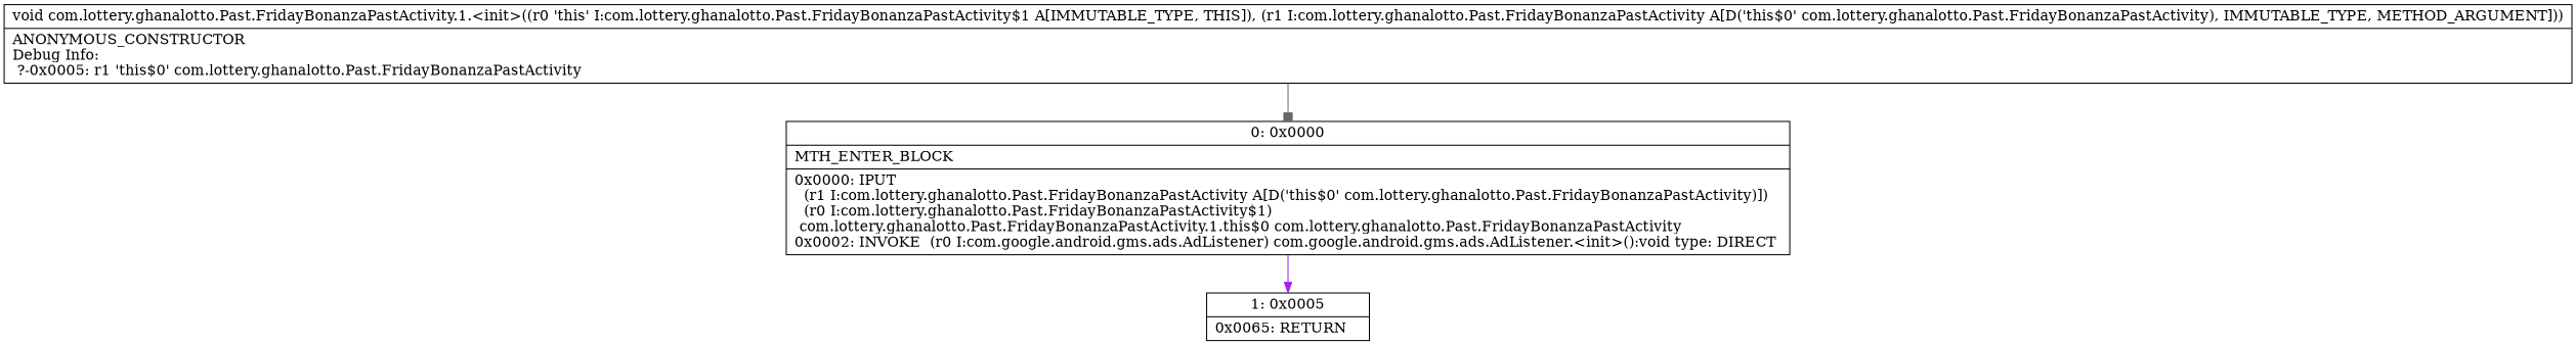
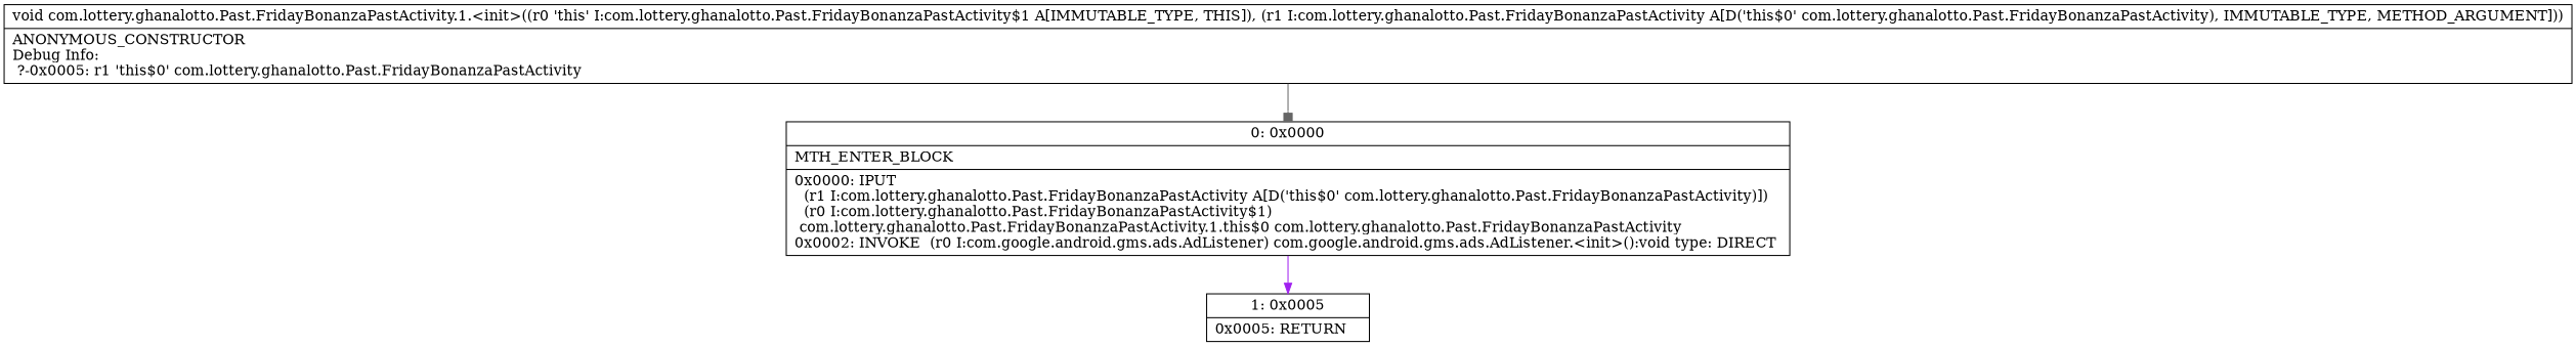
  digraph {
    node [shape=record]
    n1 [label="{0\:\ 0x0000|MTH_ENTER_BLOCK\l|0x0000: IPUT  \l  (r1 I:com.lottery.ghanalotto.Past.FridayBonanzaPastActivity A[D('this$0' com.lottery.ghanalotto.Past.FridayBonanzaPastActivity)])\l  (r0 I:com.lottery.ghanalotto.Past.FridayBonanzaPastActivity$1)\l com.lottery.ghanalotto.Past.FridayBonanzaPastActivity.1.this$0 com.lottery.ghanalotto.Past.FridayBonanzaPastActivity \l0x0002: INVOKE  (r0 I:com.google.android.gms.ads.AdListener) com.google.android.gms.ads.AdListener.\<init\>():void type: DIRECT \l}"]
-   n2 [label="{1\:\ 0x0005|0x0065: RETURN   \l}"]
+   n2 [label="{1\:\ 0x0005|0x0005: RETURN   \l}"]
    n3 [label="{void com.lottery.ghanalotto.Past.FridayBonanzaPastActivity.1.\<init\>((r0 'this' I:com.lottery.ghanalotto.Past.FridayBonanzaPastActivity$1 A[IMMUTABLE_TYPE, THIS]), (r1 I:com.lottery.ghanalotto.Past.FridayBonanzaPastActivity A[D('this$0' com.lottery.ghanalotto.Past.FridayBonanzaPastActivity), IMMUTABLE_TYPE, METHOD_ARGUMENT]))  | ANONYMOUS_CONSTRUCTOR\lDebug Info:\l  ?\-0x0005: r1 'this$0' com.lottery.ghanalotto.Past.FridayBonanzaPastActivity\l}"]
    n1 -> n2 [color=purple arrowhead=normal]
    n3 -> n1 [color=gray40 arrowhead=box]
  }
